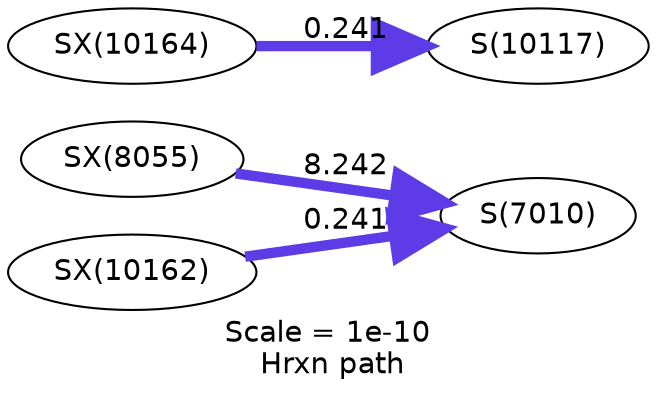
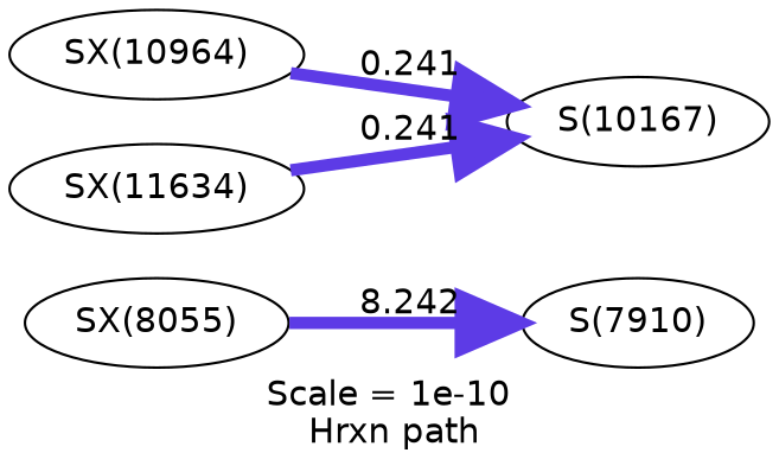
  digraph {
    fontname=Helvetica
    label="Scale = 1e-10\l Hrxn path"
    rankdir=LR
    node [fontname=Helvetica]
    edge [arrowsize=2.46 color="0.7, 0.741, 0.9" fontname=Helvetica style="setlinewidth(4.93)"]
    n1 [label="SX(8055)"]
-   n2 [label="S(7010)"]
-   n3 [label="SX(10164)"]
-   n4 [label="S(10117)"]
-   n5 [label="SX(10162)"]
+   n2 [label="S(7910)"]
+   n3 [label="SX(10964)"]
+   n4 [label="S(10167)"]
+   n6 [label="SX(11634)"]
    n1 -> n2 [color="0.7, 0.742, 0.9" label=" 8.242"]
    n3 -> n4 [label=" 0.241"]
-   n5 -> n2 [label=" 0.241"]
+   n6 -> n4 [label=" 0.241"]
  }
